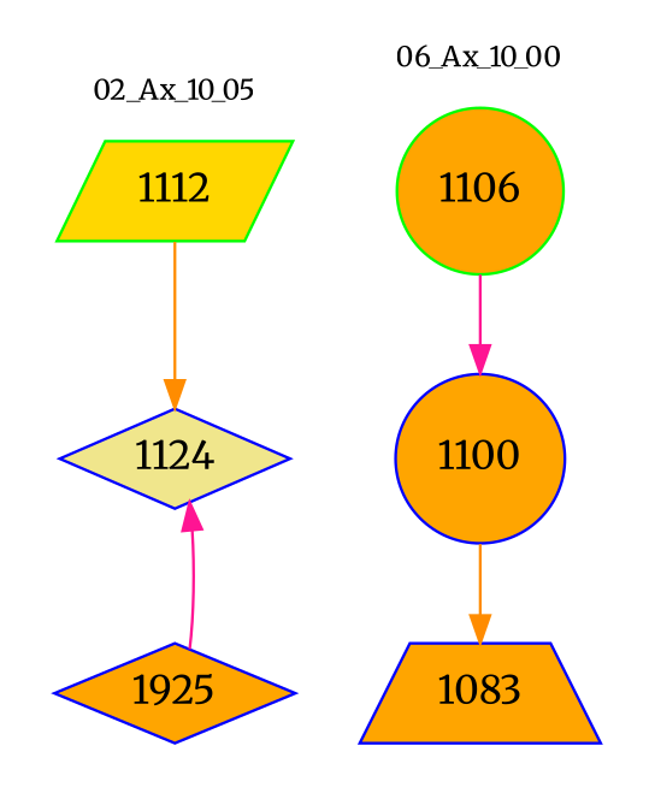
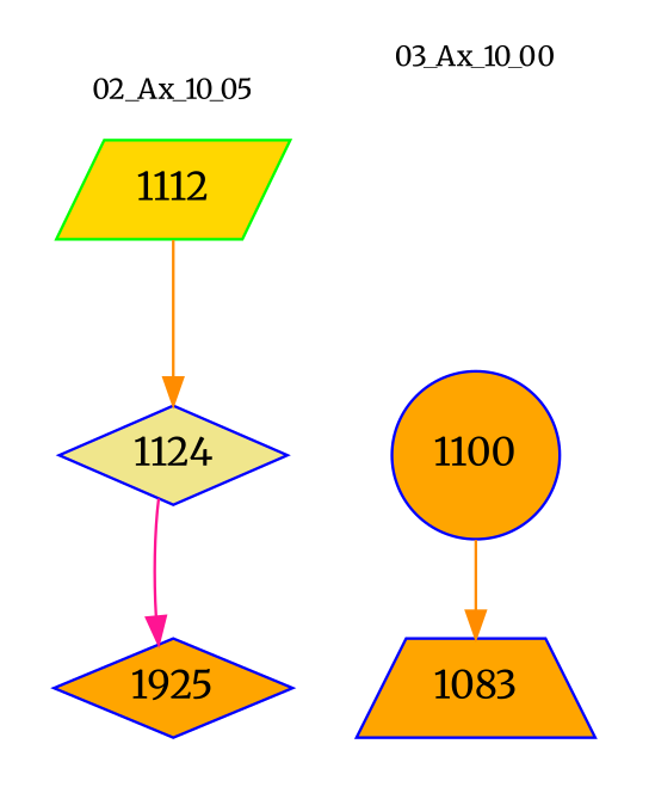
  digraph {
    fontname=Merriweather
    node [color=blue fillcolor=orange fontname=Merriweather shape=diamond style=filled]
    edge [color=darkorange fontname=Merriweather]
    n1 [color=green fillcolor=gold label=1112 shape=parallelogram]
    n2 [fillcolor=khaki label=1124]
    n3 [label=1925]
-   n4 [color=green label=1106 shape=circle]
    n5 [label=1100 shape=circle]
    n6 [label=1083 shape=trapezium]
    subgraph cluster_1 {
      color=white
      fontsize=10
      label="02_Ax_10_05"
      n1
      n2
      n3
    }
    subgraph cluster_2 {
      color=white
      fontsize=10
-     label="06_Ax_10_00"
-     n4
+     label="03_Ax_10_00"
      n5
      n6
    }
    n1 -> n2
-   n3 -> n2 [color=deeppink]
-   n4 -> n5 [color=deeppink]
+   n2 -> n3 [color=deeppink]
    n5 -> n6
  }
